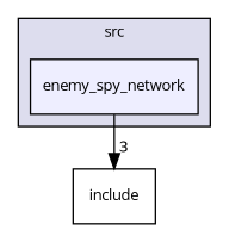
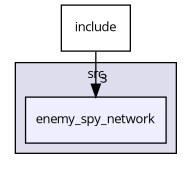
  digraph {
    compound=true
    fontname="Open Sans"
    node [fontname="Open Sans" fontsize=10 shape=box]
    n1 [fillcolor="#eeeeff" label=enemy_spy_network pencolor=black style=filled]
    n2 [label=include]
    subgraph cluster_1 {
      bgcolor="#ddddee"
      fontsize=10
      label=src
      pencolor=black
      n1
    }
-   n1 -> n2 [headlabel=3 labeldistance=1.5 labelfontname=Helvetica labelfontsize=10 style=solid arrowhead=normal fontname="Open Sans"]
+   n2 -> n1 [headlabel=3 labeldistance=1.5 labelfontname=Helvetica labelfontsize=10 style=solid arrowhead=normal fontname="Open Sans"]
  }
